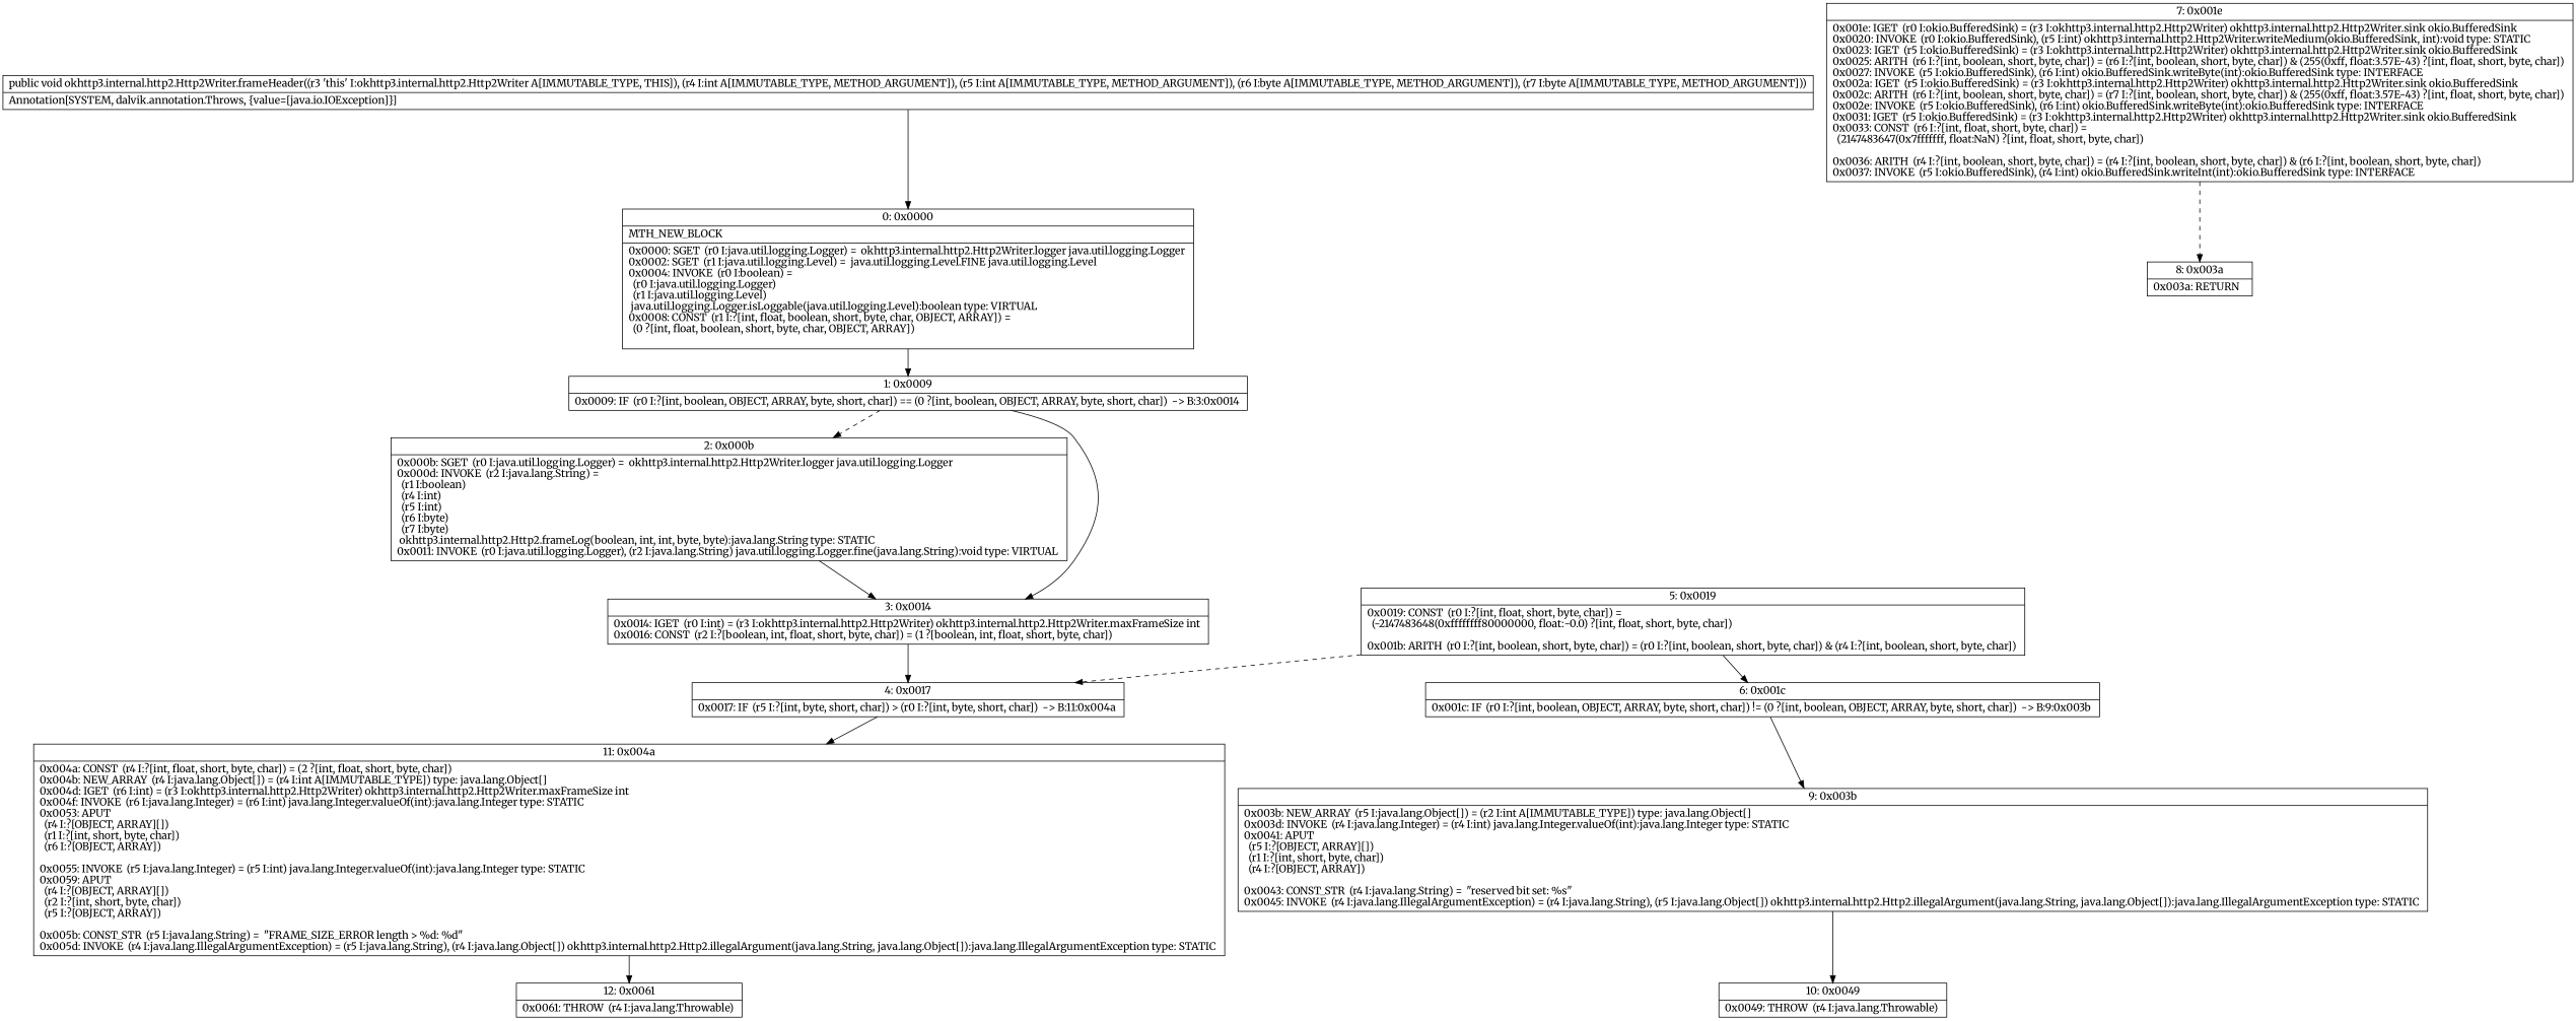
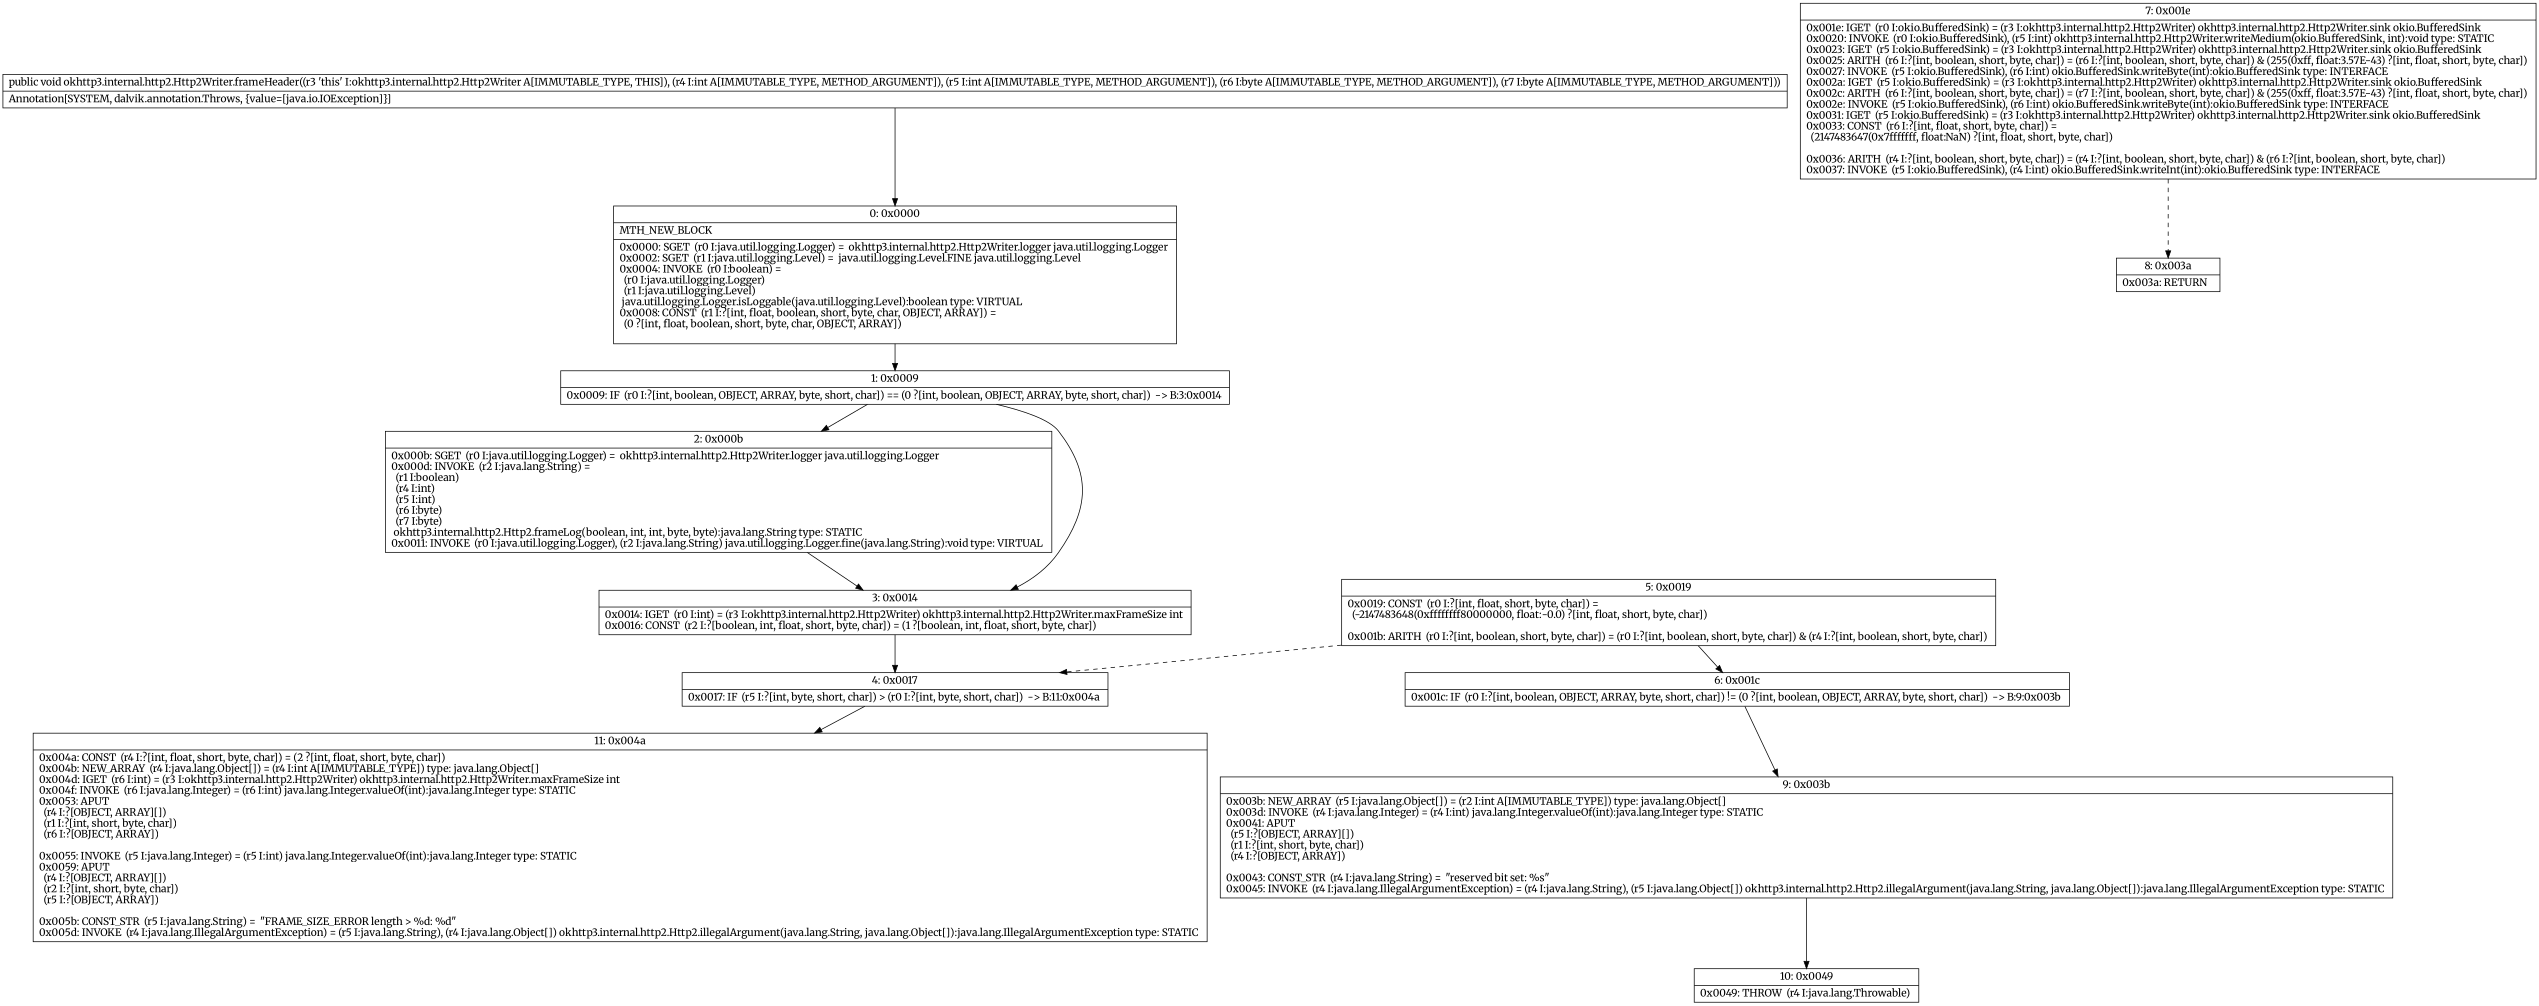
  digraph {
    fontname=Merriweather
    node [fontname=Merriweather shape=record]
    edge [fontname=Merriweather]
    n1 [label="{0\:\ 0x0000|MTH_NEW_BLOCK\l|0x0000: SGET  (r0 I:java.util.logging.Logger) =  okhttp3.internal.http2.Http2Writer.logger java.util.logging.Logger \l0x0002: SGET  (r1 I:java.util.logging.Level) =  java.util.logging.Level.FINE java.util.logging.Level \l0x0004: INVOKE  (r0 I:boolean) = \l  (r0 I:java.util.logging.Logger)\l  (r1 I:java.util.logging.Level)\l java.util.logging.Logger.isLoggable(java.util.logging.Level):boolean type: VIRTUAL \l0x0008: CONST  (r1 I:?[int, float, boolean, short, byte, char, OBJECT, ARRAY]) = \l  (0 ?[int, float, boolean, short, byte, char, OBJECT, ARRAY])\l \l}"]
    n2 [label="{1\:\ 0x0009|0x0009: IF  (r0 I:?[int, boolean, OBJECT, ARRAY, byte, short, char]) == (0 ?[int, boolean, OBJECT, ARRAY, byte, short, char])  \-\> B:3:0x0014 \l}"]
    n3 [label="{2\:\ 0x000b|0x000b: SGET  (r0 I:java.util.logging.Logger) =  okhttp3.internal.http2.Http2Writer.logger java.util.logging.Logger \l0x000d: INVOKE  (r2 I:java.lang.String) = \l  (r1 I:boolean)\l  (r4 I:int)\l  (r5 I:int)\l  (r6 I:byte)\l  (r7 I:byte)\l okhttp3.internal.http2.Http2.frameLog(boolean, int, int, byte, byte):java.lang.String type: STATIC \l0x0011: INVOKE  (r0 I:java.util.logging.Logger), (r2 I:java.lang.String) java.util.logging.Logger.fine(java.lang.String):void type: VIRTUAL \l}"]
    n4 [label="{3\:\ 0x0014|0x0014: IGET  (r0 I:int) = (r3 I:okhttp3.internal.http2.Http2Writer) okhttp3.internal.http2.Http2Writer.maxFrameSize int \l0x0016: CONST  (r2 I:?[boolean, int, float, short, byte, char]) = (1 ?[boolean, int, float, short, byte, char]) \l}"]
    n5 [label="{4\:\ 0x0017|0x0017: IF  (r5 I:?[int, byte, short, char]) \> (r0 I:?[int, byte, short, char])  \-\> B:11:0x004a \l}"]
    n6 [label="{11\:\ 0x004a|0x004a: CONST  (r4 I:?[int, float, short, byte, char]) = (2 ?[int, float, short, byte, char]) \l0x004b: NEW_ARRAY  (r4 I:java.lang.Object[]) = (r4 I:int A[IMMUTABLE_TYPE]) type: java.lang.Object[] \l0x004d: IGET  (r6 I:int) = (r3 I:okhttp3.internal.http2.Http2Writer) okhttp3.internal.http2.Http2Writer.maxFrameSize int \l0x004f: INVOKE  (r6 I:java.lang.Integer) = (r6 I:int) java.lang.Integer.valueOf(int):java.lang.Integer type: STATIC \l0x0053: APUT  \l  (r4 I:?[OBJECT, ARRAY][])\l  (r1 I:?[int, short, byte, char])\l  (r6 I:?[OBJECT, ARRAY])\l \l0x0055: INVOKE  (r5 I:java.lang.Integer) = (r5 I:int) java.lang.Integer.valueOf(int):java.lang.Integer type: STATIC \l0x0059: APUT  \l  (r4 I:?[OBJECT, ARRAY][])\l  (r2 I:?[int, short, byte, char])\l  (r5 I:?[OBJECT, ARRAY])\l \l0x005b: CONST_STR  (r5 I:java.lang.String) =  \"FRAME_SIZE_ERROR length \> %d: %d\" \l0x005d: INVOKE  (r4 I:java.lang.IllegalArgumentException) = (r5 I:java.lang.String), (r4 I:java.lang.Object[]) okhttp3.internal.http2.Http2.illegalArgument(java.lang.String, java.lang.Object[]):java.lang.IllegalArgumentException type: STATIC \l}"]
    n7 [label="{5\:\ 0x0019|0x0019: CONST  (r0 I:?[int, float, short, byte, char]) = \l  (\-2147483648(0xffffffff80000000, float:\-0.0) ?[int, float, short, byte, char])\l \l0x001b: ARITH  (r0 I:?[int, boolean, short, byte, char]) = (r0 I:?[int, boolean, short, byte, char]) & (r4 I:?[int, boolean, short, byte, char]) \l}"]
    n8 [label="{6\:\ 0x001c|0x001c: IF  (r0 I:?[int, boolean, OBJECT, ARRAY, byte, short, char]) != (0 ?[int, boolean, OBJECT, ARRAY, byte, short, char])  \-\> B:9:0x003b \l}"]
-   n9 [label="{12\:\ 0x0061|0x0061: THROW  (r4 I:java.lang.Throwable) \l}"]
    n10 [label="{9\:\ 0x003b|0x003b: NEW_ARRAY  (r5 I:java.lang.Object[]) = (r2 I:int A[IMMUTABLE_TYPE]) type: java.lang.Object[] \l0x003d: INVOKE  (r4 I:java.lang.Integer) = (r4 I:int) java.lang.Integer.valueOf(int):java.lang.Integer type: STATIC \l0x0041: APUT  \l  (r5 I:?[OBJECT, ARRAY][])\l  (r1 I:?[int, short, byte, char])\l  (r4 I:?[OBJECT, ARRAY])\l \l0x0043: CONST_STR  (r4 I:java.lang.String) =  \"reserved bit set: %s\" \l0x0045: INVOKE  (r4 I:java.lang.IllegalArgumentException) = (r4 I:java.lang.String), (r5 I:java.lang.Object[]) okhttp3.internal.http2.Http2.illegalArgument(java.lang.String, java.lang.Object[]):java.lang.IllegalArgumentException type: STATIC \l}"]
    n11 [label="{7\:\ 0x001e|0x001e: IGET  (r0 I:okio.BufferedSink) = (r3 I:okhttp3.internal.http2.Http2Writer) okhttp3.internal.http2.Http2Writer.sink okio.BufferedSink \l0x0020: INVOKE  (r0 I:okio.BufferedSink), (r5 I:int) okhttp3.internal.http2.Http2Writer.writeMedium(okio.BufferedSink, int):void type: STATIC \l0x0023: IGET  (r5 I:okio.BufferedSink) = (r3 I:okhttp3.internal.http2.Http2Writer) okhttp3.internal.http2.Http2Writer.sink okio.BufferedSink \l0x0025: ARITH  (r6 I:?[int, boolean, short, byte, char]) = (r6 I:?[int, boolean, short, byte, char]) & (255(0xff, float:3.57E\-43) ?[int, float, short, byte, char]) \l0x0027: INVOKE  (r5 I:okio.BufferedSink), (r6 I:int) okio.BufferedSink.writeByte(int):okio.BufferedSink type: INTERFACE \l0x002a: IGET  (r5 I:okio.BufferedSink) = (r3 I:okhttp3.internal.http2.Http2Writer) okhttp3.internal.http2.Http2Writer.sink okio.BufferedSink \l0x002c: ARITH  (r6 I:?[int, boolean, short, byte, char]) = (r7 I:?[int, boolean, short, byte, char]) & (255(0xff, float:3.57E\-43) ?[int, float, short, byte, char]) \l0x002e: INVOKE  (r5 I:okio.BufferedSink), (r6 I:int) okio.BufferedSink.writeByte(int):okio.BufferedSink type: INTERFACE \l0x0031: IGET  (r5 I:okio.BufferedSink) = (r3 I:okhttp3.internal.http2.Http2Writer) okhttp3.internal.http2.Http2Writer.sink okio.BufferedSink \l0x0033: CONST  (r6 I:?[int, float, short, byte, char]) = \l  (2147483647(0x7fffffff, float:NaN) ?[int, float, short, byte, char])\l \l0x0036: ARITH  (r4 I:?[int, boolean, short, byte, char]) = (r4 I:?[int, boolean, short, byte, char]) & (r6 I:?[int, boolean, short, byte, char]) \l0x0037: INVOKE  (r5 I:okio.BufferedSink), (r4 I:int) okio.BufferedSink.writeInt(int):okio.BufferedSink type: INTERFACE \l}"]
    n12 [label="{8\:\ 0x003a|0x003a: RETURN   \l}"]
    n13 [label="{10\:\ 0x0049|0x0049: THROW  (r4 I:java.lang.Throwable) \l}"]
    n14 [label="{public void okhttp3.internal.http2.Http2Writer.frameHeader((r3 'this' I:okhttp3.internal.http2.Http2Writer A[IMMUTABLE_TYPE, THIS]), (r4 I:int A[IMMUTABLE_TYPE, METHOD_ARGUMENT]), (r5 I:int A[IMMUTABLE_TYPE, METHOD_ARGUMENT]), (r6 I:byte A[IMMUTABLE_TYPE, METHOD_ARGUMENT]), (r7 I:byte A[IMMUTABLE_TYPE, METHOD_ARGUMENT]))  | Annotation[SYSTEM, dalvik.annotation.Throws, \{value=[java.io.IOException]\}]\l}"]
    n1 -> n2
-   n2 -> n3 [style=dashed]
+   n2 -> n3 [style=solid]
    n2 -> n4
    n3 -> n4
    n4 -> n5
    n5 -> n6
-   n6 -> n9
    n7 -> n5 [style=dashed]
    n7 -> n8
    n8 -> n10
    n10 -> n13
    n11 -> n12 [style=dashed]
    n14 -> n1
  }
